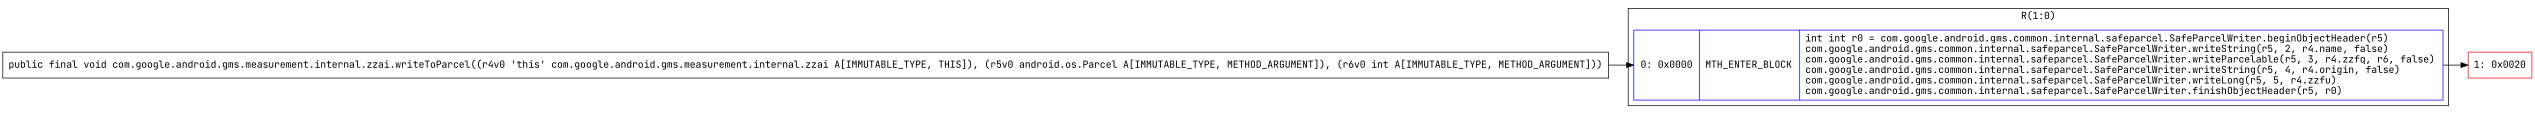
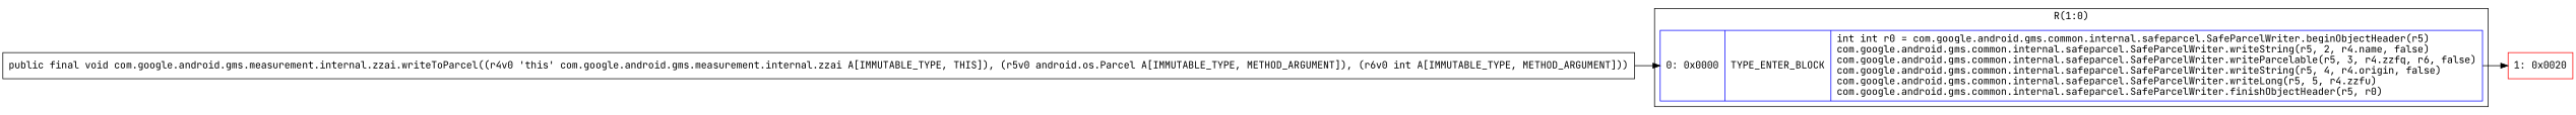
  digraph {
    rankdir=LR
    fontname="JetBrains Mono"
    node [shape=record fontname="JetBrains Mono"]
    edge [fontname="JetBrains Mono"]
-   n1 [color=blue label="{0\:\ 0x0000|MTH_ENTER_BLOCK\l|int int r0 = com.google.android.gms.common.internal.safeparcel.SafeParcelWriter.beginObjectHeader(r5)\lcom.google.android.gms.common.internal.safeparcel.SafeParcelWriter.writeString(r5, 2, r4.name, false)\lcom.google.android.gms.common.internal.safeparcel.SafeParcelWriter.writeParcelable(r5, 3, r4.zzfq, r6, false)\lcom.google.android.gms.common.internal.safeparcel.SafeParcelWriter.writeString(r5, 4, r4.origin, false)\lcom.google.android.gms.common.internal.safeparcel.SafeParcelWriter.writeLong(r5, 5, r4.zzfu)\lcom.google.android.gms.common.internal.safeparcel.SafeParcelWriter.finishObjectHeader(r5, r0)\l}"]
+   n1 [color=blue label="{0\:\ 0x0000|TYPE_ENTER_BLOCK\l|int int r0 = com.google.android.gms.common.internal.safeparcel.SafeParcelWriter.beginObjectHeader(r5)\lcom.google.android.gms.common.internal.safeparcel.SafeParcelWriter.writeString(r5, 2, r4.name, false)\lcom.google.android.gms.common.internal.safeparcel.SafeParcelWriter.writeParcelable(r5, 3, r4.zzfq, r6, false)\lcom.google.android.gms.common.internal.safeparcel.SafeParcelWriter.writeString(r5, 4, r4.origin, false)\lcom.google.android.gms.common.internal.safeparcel.SafeParcelWriter.writeLong(r5, 5, r4.zzfu)\lcom.google.android.gms.common.internal.safeparcel.SafeParcelWriter.finishObjectHeader(r5, r0)\l}"]
    n2 [color=red label="{1\:\ 0x0020}"]
    n3 [label="{public final void com.google.android.gms.measurement.internal.zzai.writeToParcel((r4v0 'this' com.google.android.gms.measurement.internal.zzai A[IMMUTABLE_TYPE, THIS]), (r5v0 android.os.Parcel A[IMMUTABLE_TYPE, METHOD_ARGUMENT]), (r6v0 int A[IMMUTABLE_TYPE, METHOD_ARGUMENT])) }"]
    subgraph cluster_1 {
      label="R(1:0)"
      n1
    }
    n1 -> n2
    n3 -> n1
  }
